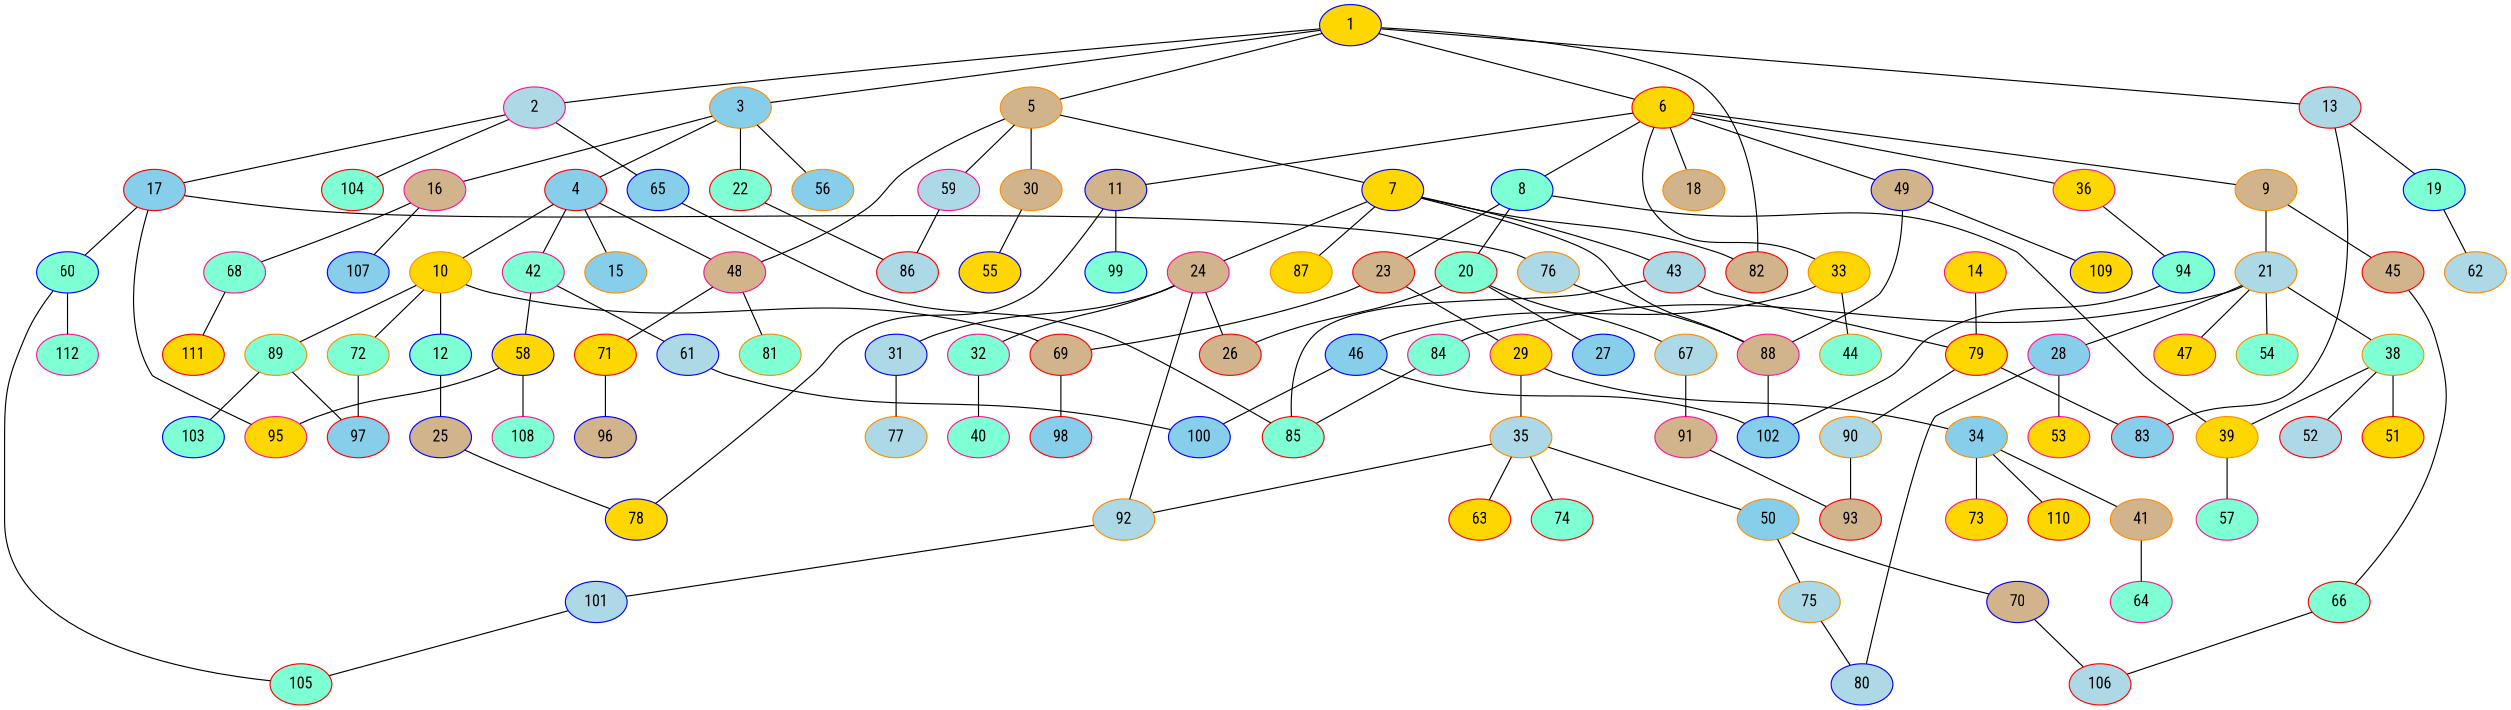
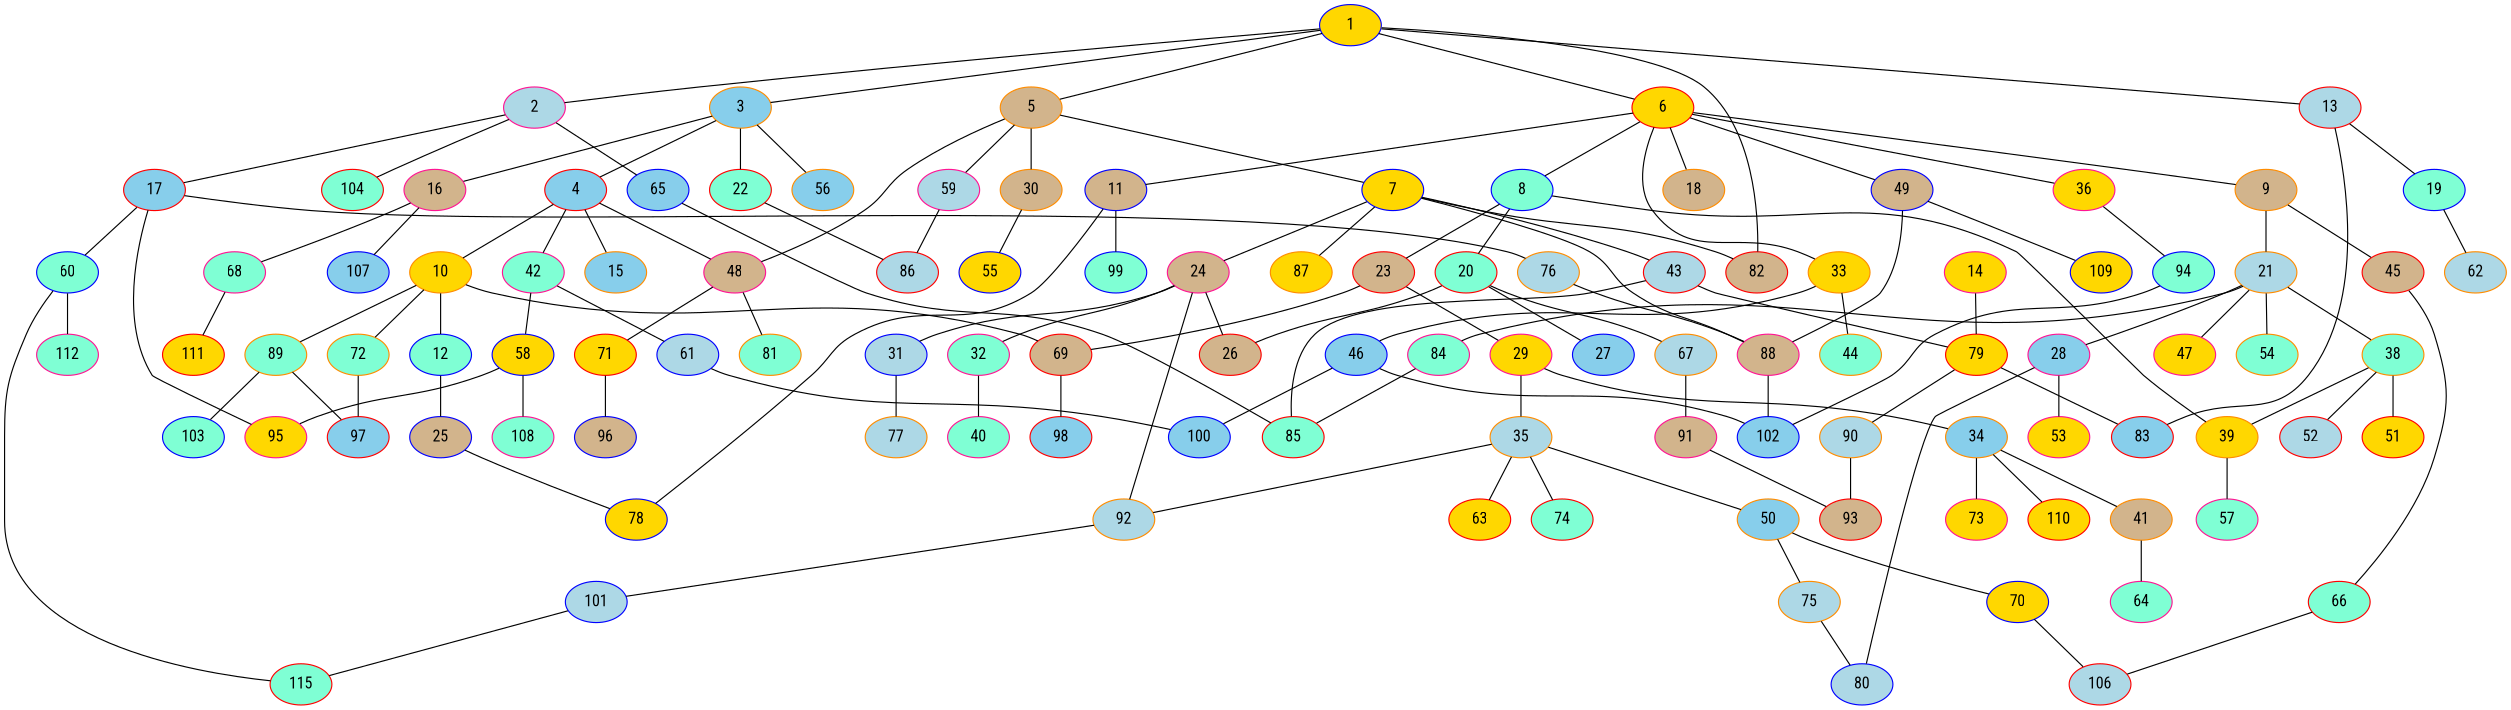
  graph {
    fontname="Roboto Condensed"
    node [color=red fillcolor=aquamarine fontname="Roboto Condensed" style=filled]
    edge [fontname="Roboto Condensed"]
    1 [color=blue fillcolor=gold]
    2 [color=deeppink fillcolor=lightblue]
    3 [color=darkorange fillcolor=skyblue]
    5 [color=darkorange fillcolor=tan]
    6 [fillcolor=gold]
    13 [fillcolor=lightblue]
    82 [fillcolor=tan]
    17 [fillcolor=skyblue]
    65 [color=blue fillcolor=skyblue]
    104
    4 [fillcolor=skyblue]
    16 [color=deeppink fillcolor=tan]
    22
    56 [color=darkorange fillcolor=skyblue]
    48 [color=deeppink fillcolor=tan]
    7 [color=blue fillcolor=gold]
    30 [color=darkorange fillcolor=tan]
    59 [color=deeppink fillcolor=lightblue]
    8 [color=blue]
    9 [color=darkorange fillcolor=tan]
    11 [color=blue fillcolor=tan]
    18 [color=darkorange fillcolor=tan]
    33 [color=darkorange fillcolor=gold]
    36 [color=deeppink fillcolor=gold]
    49 [color=blue fillcolor=tan]
    19 [color=blue]
    83 [fillcolor=skyblue]
    60 [color=blue]
    76 [color=darkorange fillcolor=lightblue]
    95 [color=deeppink fillcolor=gold]
    85
    10 [color=darkorange fillcolor=gold]
    15 [color=darkorange fillcolor=skyblue]
    42 [color=deeppink]
    68 [color=deeppink]
    107 [color=blue fillcolor=skyblue]
    86 [fillcolor=lightblue]
    12 [color=blue]
    69 [fillcolor=tan]
    72 [color=darkorange]
    89 [color=darkorange]
    58 [color=blue fillcolor=gold]
    61 [color=blue fillcolor=lightblue]
    71 [fillcolor=gold]
    81 [color=darkorange]
    24 [color=deeppink fillcolor=tan]
    43 [fillcolor=lightblue]
    87 [color=darkorange fillcolor=gold]
    88 [color=deeppink fillcolor=tan]
    55 [color=blue fillcolor=gold]
    20
    23 [fillcolor=tan]
    39 [color=darkorange fillcolor=gold]
    21 [color=darkorange fillcolor=lightblue]
    45 [fillcolor=tan]
    78 [color=blue fillcolor=gold]
    99 [color=blue]
    44 [color=darkorange]
    46 [color=blue fillcolor=skyblue]
    94 [color=blue]
    109 [color=blue fillcolor=gold]
    26 [fillcolor=tan]
    31 [color=blue fillcolor=lightblue]
    32 [color=deeppink]
    92 [color=darkorange fillcolor=lightblue]
    79 [fillcolor=gold]
    102 [color=blue fillcolor=skyblue]
    14 [color=deeppink fillcolor=gold]
    27 [color=blue fillcolor=skyblue]
    67 [color=darkorange fillcolor=lightblue]
    29 [color=deeppink fillcolor=gold]
    57 [color=deeppink]
    28 [color=deeppink fillcolor=skyblue]
    38 [color=darkorange]
    47 [color=deeppink fillcolor=gold]
    54 [color=darkorange]
    84 [color=deeppink]
    66
    25 [color=blue fillcolor=tan]
    98 [fillcolor=skyblue]
    97 [fillcolor=skyblue]
    103 [color=blue]
    62 [color=darkorange fillcolor=lightblue]
    90 [color=darkorange fillcolor=lightblue]
    111 [fillcolor=gold]
-   105
+   105 [label=115]
    112 [color=deeppink]
    91 [color=deeppink fillcolor=tan]
    53 [color=deeppink fillcolor=gold]
    80 [color=blue fillcolor=lightblue]
    51 [fillcolor=gold]
    52 [fillcolor=lightblue]
    34 [color=darkorange fillcolor=skyblue]
    35 [color=darkorange fillcolor=lightblue]
    77 [color=darkorange fillcolor=lightblue]
    40 [color=deeppink]
    101 [color=blue fillcolor=lightblue]
    41 [color=darkorange fillcolor=tan]
    73 [color=deeppink fillcolor=gold]
    110 [fillcolor=gold]
    50 [color=darkorange fillcolor=skyblue]
    63 [fillcolor=gold]
    74
    100 [color=blue fillcolor=skyblue]
    64 [color=deeppink]
-   70 [color=blue fillcolor=tan]
+   70 [color=blue fillcolor=gold]
    75 [color=darkorange fillcolor=lightblue]
    108 [color=deeppink]
    106 [fillcolor=lightblue]
    96 [color=blue fillcolor=tan]
    93 [fillcolor=tan]
    1 -- 2
    1 -- 3
    1 -- 5
    1 -- 6
    1 -- 13
    1 -- 82
    2 -- 17
    2 -- 65
    2 -- 104
    3 -- 4
    3 -- 16
    3 -- 22
    3 -- 56
    5 -- 48
    5 -- 7
    5 -- 30
    5 -- 59
    6 -- 8
    6 -- 9
    6 -- 11
    6 -- 18
    6 -- 33
    6 -- 36
    6 -- 49
    13 -- 19
    13 -- 83
    17 -- 60
    17 -- 76
    17 -- 95
    65 -- 85
    4 -- 48
    4 -- 10
    4 -- 15
    4 -- 42
    16 -- 68
    16 -- 107
    22 -- 86
    48 -- 71
    48 -- 81
    7 -- 82
    7 -- 24
    7 -- 43
    7 -- 87
    7 -- 88
    30 -- 55
    59 -- 86
    8 -- 20
    8 -- 23
    8 -- 39
    9 -- 21
    9 -- 45
    11 -- 78
    11 -- 99
    33 -- 44
    33 -- 46
    36 -- 94
    49 -- 88
    49 -- 109
    19 -- 62
    60 -- 105
    60 -- 112
    76 -- 88
    10 -- 12
    10 -- 69
    10 -- 72
    10 -- 89
    42 -- 58
    42 -- 61
    68 -- 111
    12 -- 25
    69 -- 98
    72 -- 97
    89 -- 97
    89 -- 103
    58 -- 95
    58 -- 108
    61 -- 100
    71 -- 96
    24 -- 26
    24 -- 31
    24 -- 32
    24 -- 92
    43 -- 85
    43 -- 79
    88 -- 102
    20 -- 26
    20 -- 27
    20 -- 67
    23 -- 69
    23 -- 29
    39 -- 57
    21 -- 28
    21 -- 38
    21 -- 47
    21 -- 54
    21 -- 84
    45 -- 66
    46 -- 102
    46 -- 100
    94 -- 102
    31 -- 77
    32 -- 40
    92 -- 101
    79 -- 83
    79 -- 90
    14 -- 79
    67 -- 91
    29 -- 34
    29 -- 35
    28 -- 53
    28 -- 80
    38 -- 39
    38 -- 51
    38 -- 52
    84 -- 85
    66 -- 106
    25 -- 78
    90 -- 93
    91 -- 93
    34 -- 41
    34 -- 73
    34 -- 110
    35 -- 92
    35 -- 50
    35 -- 63
    35 -- 74
    101 -- 105
    41 -- 64
    50 -- 70
    50 -- 75
    70 -- 106
    75 -- 80
  }
